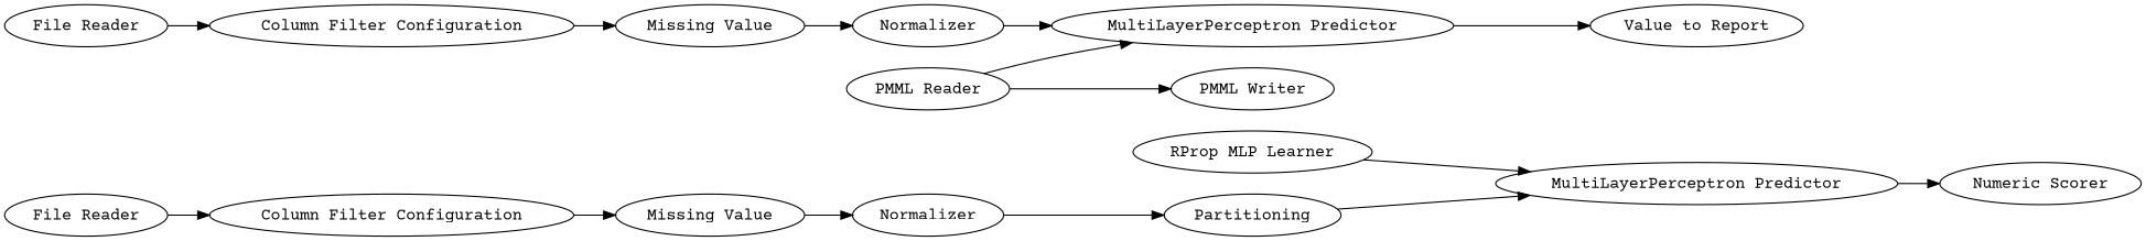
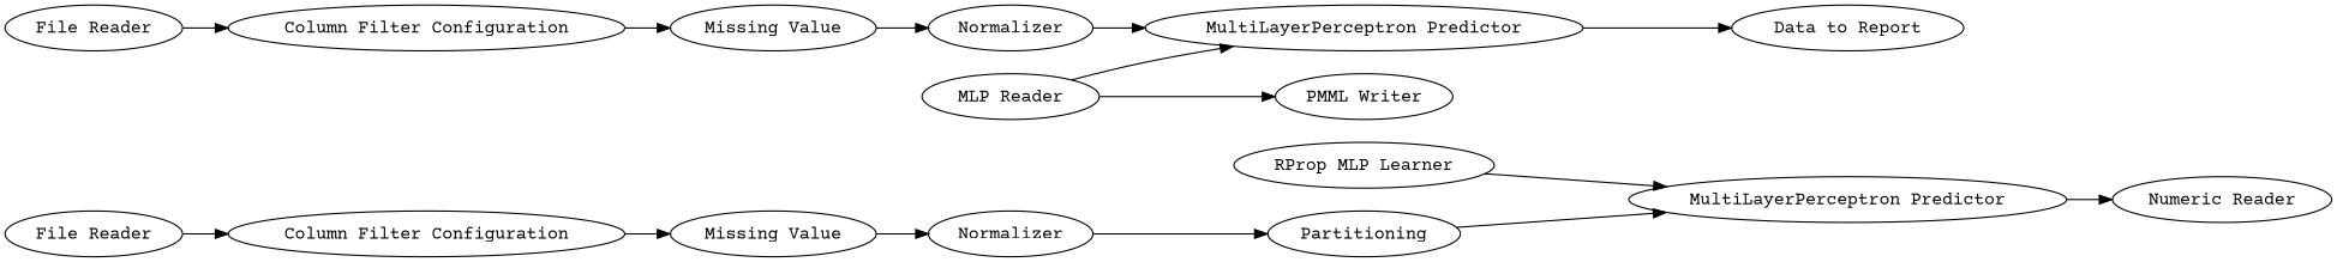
  digraph {
    fontname="Courier Prime"
    rankdir=LR
    node [fontname="Courier Prime"]
    edge [fontname="Courier Prime"]
    n1 [label=Partitioning]
    n2 [label="MultiLayerPerceptron Predictor"]
-   n3 [label="Numeric Scorer"]
+   n3 [label="Numeric Reader"]
    n4 [label="RProp MLP Learner"]
    n5 [label="Column Filter Configuration"]
    n6 [label="Missing Value"]
    n7 [label=Normalizer]
    n8 [label="MultiLayerPerceptron Predictor"]
    n9 [label=Normalizer]
    n10 [label="File Reader"]
    n11 [label="Column Filter Configuration"]
    n12 [label="Missing Value"]
-   n13 [label="Value to Report"]
-   n14 [label="PMML Reader"]
+   n13 [label="Data to Report"]
+   n14 [label="MLP Reader"]
    n15 [label="PMML Writer"]
    n16 [label="File Reader"]
    n1 -> n2
    n2 -> n3
    n4 -> n2
    n5 -> n6
    n6 -> n7
    n7 -> n8
    n8 -> n13
    n9 -> n1
    n10 -> n11
    n11 -> n12
    n12 -> n9
    n14 -> n8
    n14 -> n15
    n16 -> n5
  }
